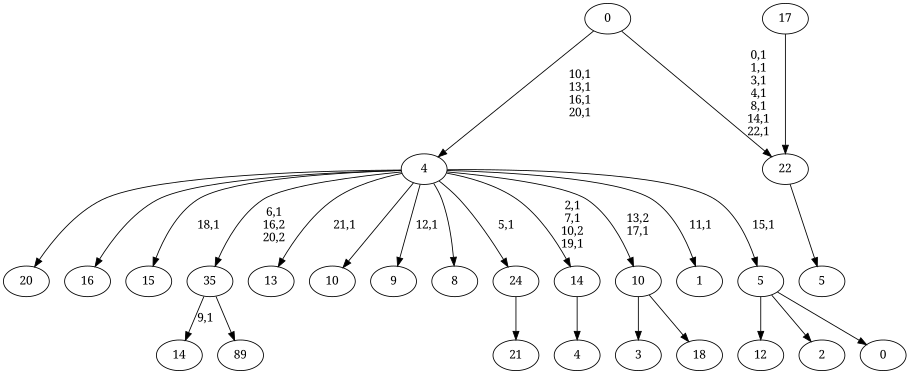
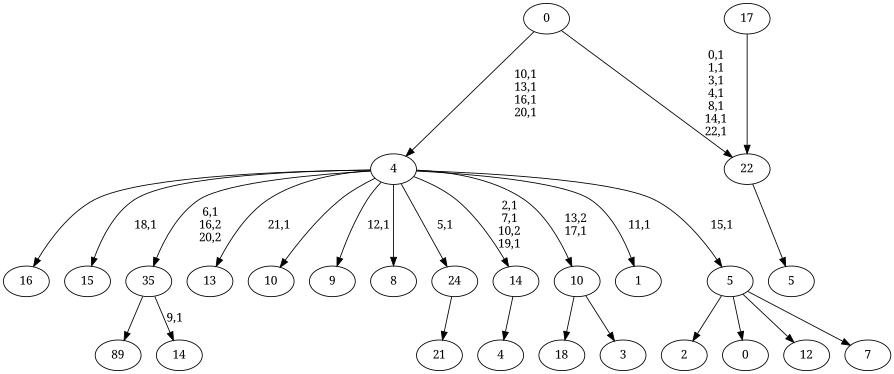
  digraph {
    fontname="Noto Serif"
    node [fontname="Noto Serif"]
    edge [fontname="Noto Serif"]
    n1 [label=21]
-   n2 [label=20]
    n3 [label=89]
    n4 [label=18]
    n5 [label=17]
    22
    n7 [label=16]
    n8 [label=15]
    n9 [label=14]
    35
    n11 [label=13]
    n12 [label=12]
    n13 [label=10]
    n14 [label=9]
    n15 [label=8]
+   n16 [label=7]
    24
    n18 [label=5]
    n19 [label=4]
    14
    n21 [label=3]
    10
    n23 [label=2]
    n24 [label=1]
    n25 [label=0]
    5
    4
    0
    n5 -> 22
    22 -> n18
    35 -> n3
    35 -> n9 [label="9,1"]
    24 -> n1
    14 -> n19
    10 -> n4
    10 -> n21
    5 -> n12
+   5 -> n16
    5 -> n23
    5 -> n25
-   4 -> n2
    4 -> n7
    4 -> n8 [label="18,1"]
    4 -> 35 [label="6,1\n16,2\n20,2"]
    4 -> n11 [label="21,1"]
    4 -> n13
    4 -> n14 [label="12,1"]
    4 -> n15
    4 -> 24 [label="5,1"]
    4 -> 14 [label="2,1\n7,1\n10,2\n19,1"]
    4 -> 10 [label="13,2\n17,1"]
    4 -> n24 [label="11,1"]
    4 -> 5 [label="15,1"]
    0 -> 22 [label="0,1\n1,1\n3,1\n4,1\n8,1\n14,1\n22,1"]
    0 -> 4 [label="10,1\n13,1\n16,1\n20,1"]
  }
